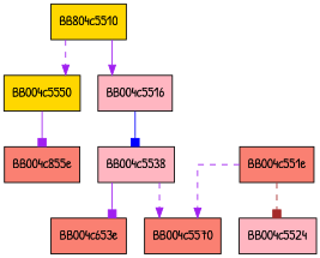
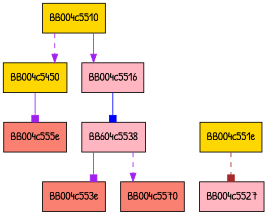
  digraph {
    fontname="Patrick Hand"
    splines=ortho
    node [fillcolor=gold fontname="Patrick Hand" shape=box style=filled]
    edge [arrowhead=normal color=purple fontname="Patrick Hand" style=dashed]
-   BB004c5510 [label=BB804c5510]
-   BB004c5550
+   BB004c5510
+   BB004c5550 [label=BB004c5450]
    BB004c5516 [fillcolor=lightpink]
-   BB004c555e [fillcolor=salmon label=BB004c855e]
-   BB004c5538 [fillcolor=lightpink]
+   BB004c555e [fillcolor=salmon]
+   BB004c5538 [fillcolor=lightpink label=BB604c5538]
    BB004c5570 [fillcolor=salmon]
-   BB004c553e [fillcolor=salmon label=BB004c653e]
-   BB004c551e [fillcolor=salmon]
-   BB004c5524 [fillcolor=lightpink]
+   BB004c553e [fillcolor=salmon]
+   BB004c551e
+   BB004c5524 [fillcolor=lightpink label=BB004c5527]
    BB004c5510 -> BB004c5550
    BB004c5510 -> BB004c5516 [style=solid]
    BB004c5550 -> BB004c555e [arrowhead=box style=solid]
    BB004c5516 -> BB004c5538 [arrowhead=box color=blue style=solid]
    BB004c5538 -> BB004c5570
    BB004c5538 -> BB004c553e [arrowhead=box style=solid]
-   BB004c551e -> BB004c5570
    BB004c551e -> BB004c5524 [arrowhead=box color=brown]
  }
